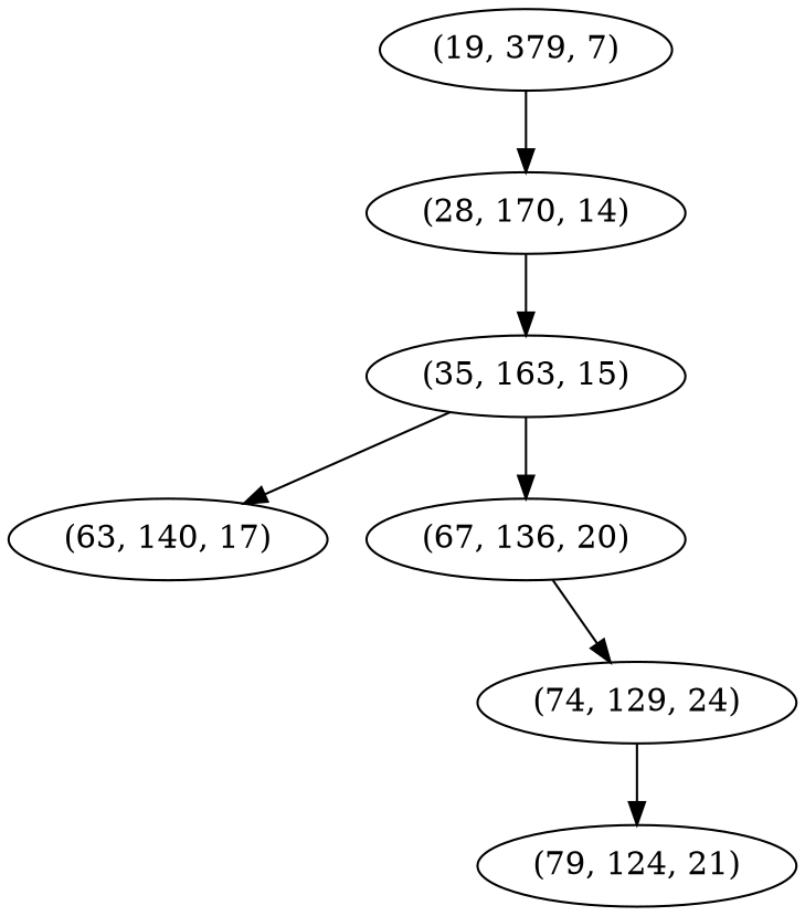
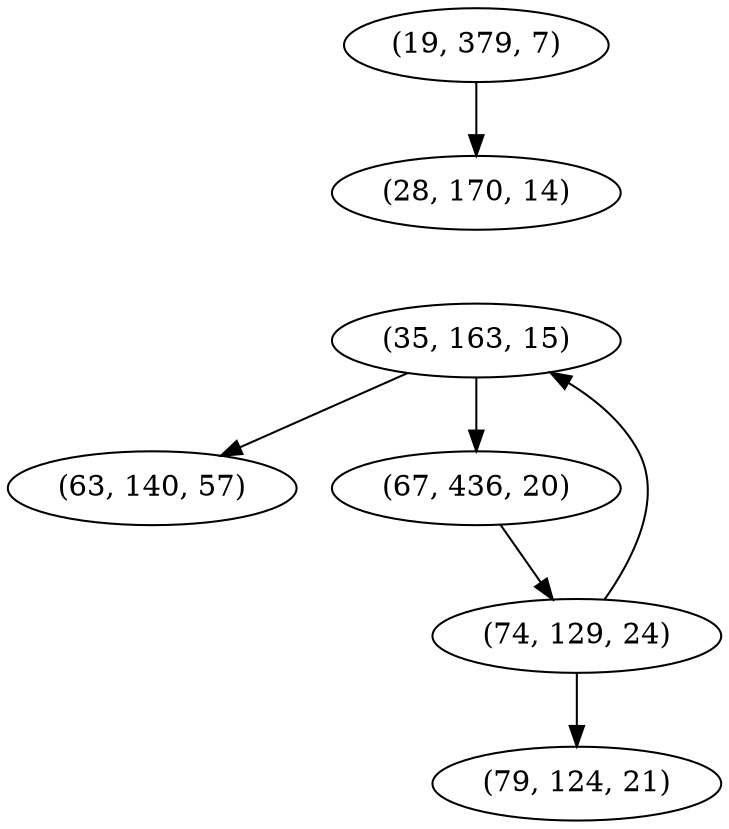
  digraph {
    n1 [label="(19, 379, 7)"]
    "(28, 170, 14)"
    "(35, 163, 15)"
-   "(63, 140, 17)"
-   "(67, 136, 20)"
+   "(63, 140, 17)" [label="(63, 140, 57)"]
+   "(67, 136, 20)" [label="(67, 436, 20)"]
    "(74, 129, 24)"
    n7 [label="(79, 124, 21)"]
    n1 -> "(28, 170, 14)"
-   "(28, 170, 14)" -> "(35, 163, 15)"
+   "(74, 129, 24)" -> "(35, 163, 15)"
    "(35, 163, 15)" -> "(63, 140, 17)"
    "(35, 163, 15)" -> "(67, 136, 20)"
    "(67, 136, 20)" -> "(74, 129, 24)"
    "(74, 129, 24)" -> n7
  }
